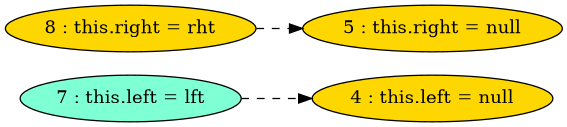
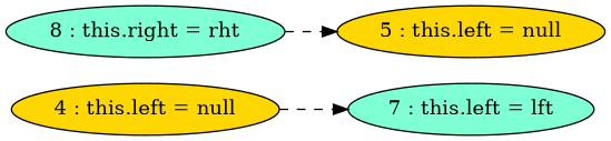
  digraph {
    rankdir=LR
    node [fillcolor=aquamarine style=filled]
    edge [style=dashed]
    "7 : this.left = lft"
    "4 : this.left = null" [fillcolor=gold]
-   "8 : this.right = rht" [fillcolor=gold]
-   "5 : this.right = null" [fillcolor=gold]
-   "7 : this.left = lft" -> "4 : this.left = null"
+   "8 : this.right = rht"
+   "5 : this.right = null" [fillcolor=gold label="5 : this.left = null"]
+   "4 : this.left = null" -> "7 : this.left = lft"
    "8 : this.right = rht" -> "5 : this.right = null"
  }
